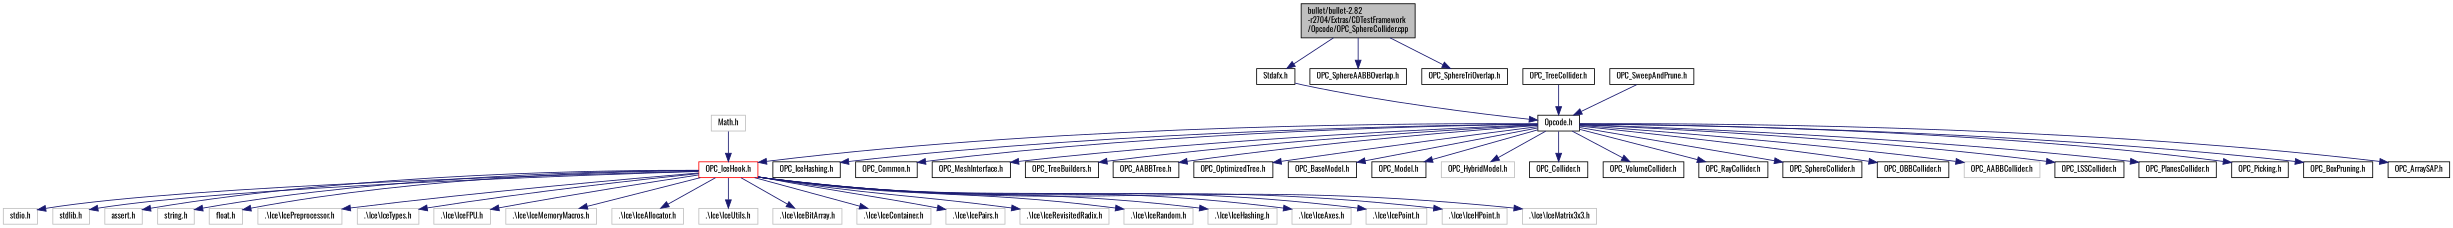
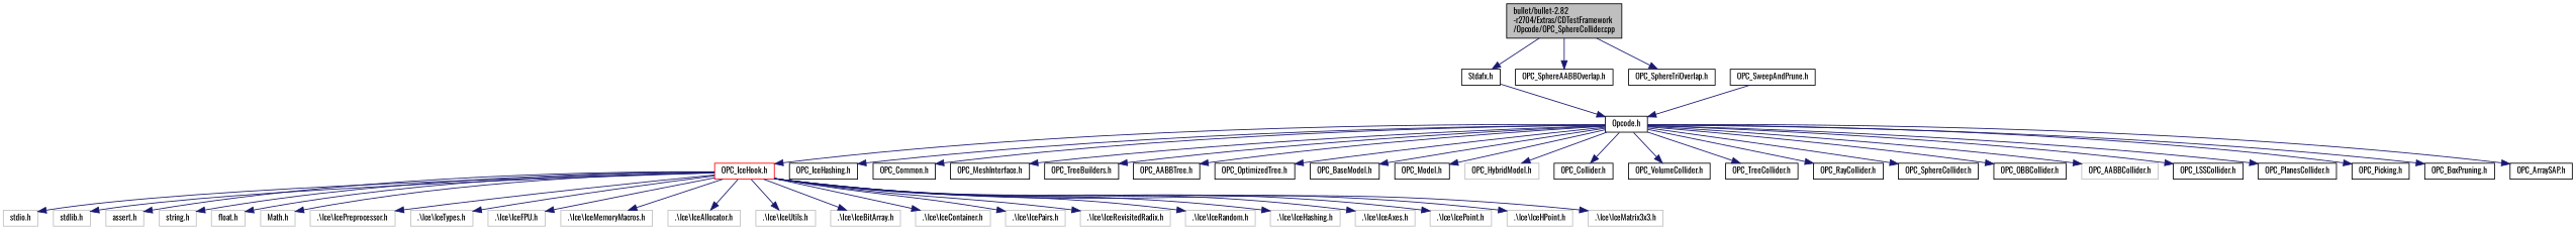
  digraph {
    fontname=Oswald
    node [color=black fillcolor=white fontname=Oswald fontsize=10 shape=record style=filled]
    edge [color=midnightblue fontname=Oswald fontsize=10 labelfontname=Helvetica labelfontsize=10 style=solid]
    n1 [fillcolor=grey75 fontcolor=black height=0.2 label="bullet/bullet-2.82\l-r2704/Extras/CDTestFramework\l/Opcode/OPC_SphereCollider.cpp" width=0.4]
    n2 [height=0.2 label="Stdafx.h" width=0.4]
    n3 [height=0.2 label="OPC_SphereAABBOverlap.h" width=0.4]
    n4 [height=0.2 label="OPC_SphereTriOverlap.h" width=0.4]
    n5 [height=0.2 label="Opcode.h" width=0.4]
    n6 [color=red height=0.2 label="OPC_IceHook.h" width=0.4]
    n7 [height=0.2 label="OPC_IceHashing.h" width=0.4]
    n8 [height=0.2 label="OPC_Common.h" width=0.4]
    n9 [height=0.2 label="OPC_MeshInterface.h" width=0.4]
    n10 [height=0.2 label="OPC_TreeBuilders.h" width=0.4]
    n11 [height=0.2 label="OPC_AABBTree.h" width=0.4]
    n12 [height=0.2 label="OPC_OptimizedTree.h" width=0.4]
    n13 [height=0.2 label="OPC_BaseModel.h" width=0.4]
    n14 [height=0.2 label="OPC_Model.h" width=0.4]
    n15 [color=grey75 height=0.2 label="OPC_HybridModel.h" width=0.4]
    n16 [height=0.2 label="OPC_Collider.h" width=0.4]
    n17 [height=0.2 label="OPC_VolumeCollider.h" width=0.4]
    n18 [height=0.2 label="OPC_TreeCollider.h" width=0.4]
    n19 [height=0.2 label="OPC_RayCollider.h" width=0.4]
    n20 [height=0.2 label="OPC_SphereCollider.h" width=0.4]
    n21 [height=0.2 label="OPC_OBBCollider.h" width=0.4]
    n22 [color=grey75 height=0.2 label="OPC_AABBCollider.h" width=0.4]
    n23 [height=0.2 label="OPC_LSSCollider.h" width=0.4]
    n24 [height=0.2 label="OPC_PlanesCollider.h" width=0.4]
    n25 [height=0.2 label="OPC_Picking.h" width=0.4]
    n26 [height=0.2 label="OPC_BoxPruning.h" width=0.4]
    n27 [height=0.2 label="OPC_ArraySAP.h" width=0.4]
    n28 [color=grey75 height=0.2 label="stdio.h" width=0.4]
    n29 [color=grey75 height=0.2 label="stdlib.h" width=0.4]
    n30 [color=grey75 height=0.2 label="assert.h" width=0.4]
    n31 [color=grey75 height=0.2 label="string.h" width=0.4]
    n32 [color=grey75 height=0.2 label="float.h" width=0.4]
    n33 [color=grey75 height=0.2 label="Math.h" width=0.4]
    n34 [color=grey75 height=0.2 label=".\\Ice\\IcePreprocessor.h" width=0.4]
    n35 [color=grey75 height=0.2 label=".\\Ice\\IceTypes.h" width=0.4]
    n36 [color=grey75 height=0.2 label=".\\Ice\\IceFPU.h" width=0.4]
    n37 [color=grey75 height=0.2 label=".\\Ice\\IceMemoryMacros.h" width=0.4]
    n38 [color=grey75 height=0.2 label=".\\Ice\\IceAllocator.h" width=0.4]
    n39 [color=grey75 height=0.2 label=".\\Ice\\IceUtils.h" width=0.4]
    n40 [color=grey75 height=0.2 label=".\\Ice\\IceBitArray.h" width=0.4]
    n41 [color=grey75 height=0.2 label=".\\Ice\\IceContainer.h" width=0.4]
    n42 [color=grey75 height=0.2 label=".\\Ice\\IcePairs.h" width=0.4]
    n43 [color=grey75 height=0.2 label=".\\Ice\\IceRevisitedRadix.h" width=0.4]
    n44 [color=grey75 height=0.2 label=".\\Ice\\IceRandom.h" width=0.4]
    n45 [color=grey75 height=0.2 label=".\\Ice\\IceHashing.h" width=0.4]
    n46 [color=grey75 height=0.2 label=".\\Ice\\IceAxes.h" width=0.4]
    n47 [color=grey75 height=0.2 label=".\\Ice\\IcePoint.h" width=0.4]
    n48 [color=grey75 height=0.2 label=".\\Ice\\IceHPoint.h" width=0.4]
    n49 [color=grey75 height=0.2 label=".\\Ice\\IceMatrix3x3.h" width=0.4]
    n50 [height=0.2 label="OPC_SweepAndPrune.h" width=0.4]
    n1 -> n2
    n1 -> n3
    n1 -> n4
    n2 -> n5
    n5 -> n6
    n5 -> n7
    n5 -> n8
    n5 -> n9
    n5 -> n10
    n5 -> n11
    n5 -> n12
    n5 -> n13
    n5 -> n14
    n5 -> n15
    n5 -> n16
    n5 -> n17
-   n18 -> n5
+   n5 -> n18
    n5 -> n19
    n5 -> n20
    n5 -> n21
    n5 -> n22
    n5 -> n23
    n5 -> n24
    n5 -> n25
    n5 -> n26
    n5 -> n27
    n6 -> n28
    n6 -> n29
    n6 -> n30
    n6 -> n31
    n6 -> n32
-   n33 -> n6
+   n6 -> n33
    n6 -> n34
    n6 -> n35
    n6 -> n36
    n6 -> n37
    n6 -> n38
    n6 -> n39
    n6 -> n40
    n6 -> n41
    n6 -> n42
    n6 -> n43
    n6 -> n44
    n6 -> n45
    n6 -> n46
    n6 -> n47
    n6 -> n48
    n6 -> n49
    n50 -> n5
  }
